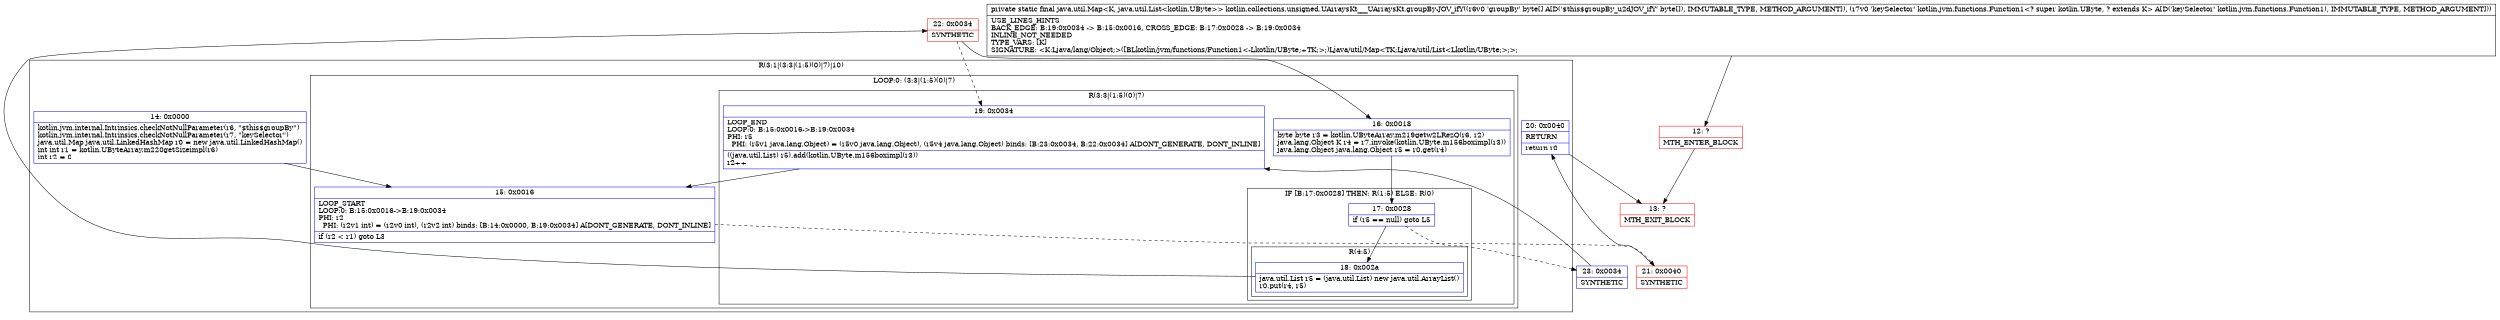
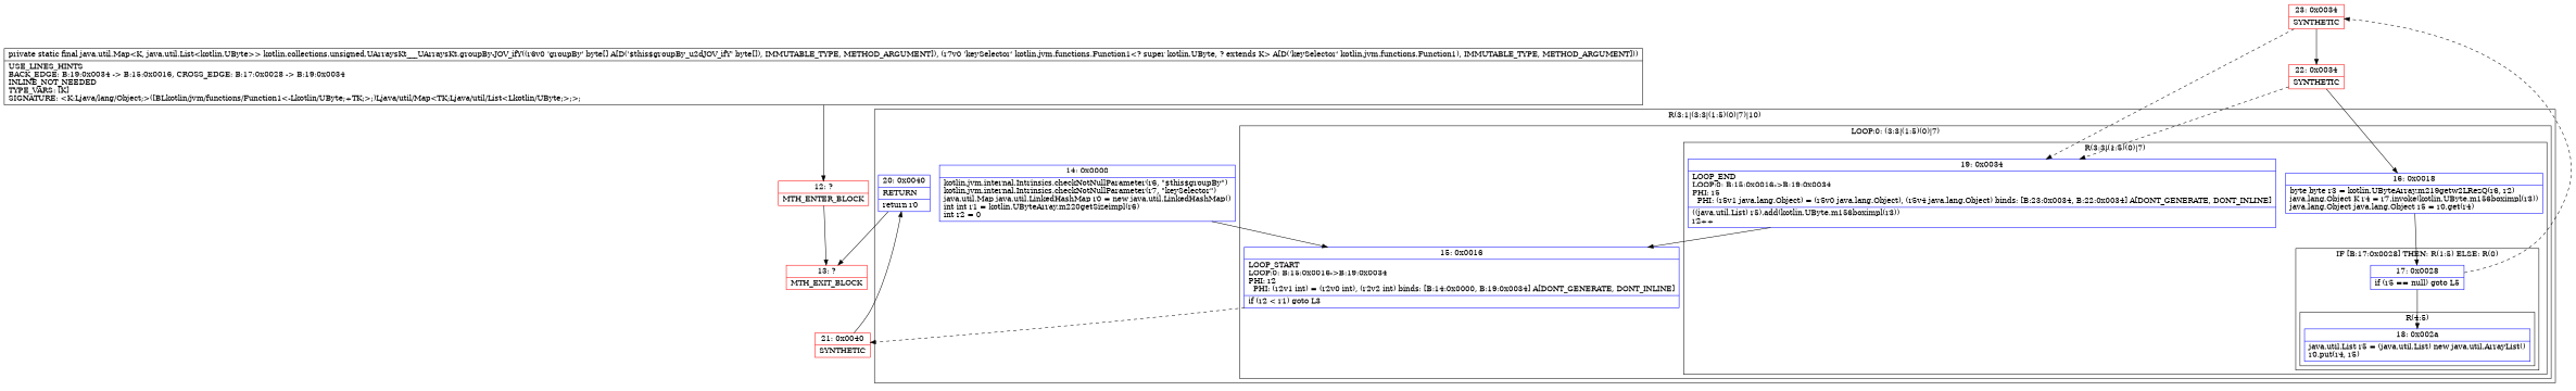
  digraph {
    node [color=blue shape=record]
    n1 [label="{18\:\ 0x002a|java.util.List r5 = (java.util.List) new java.util.ArrayList()\lr0.put(r4, r5)\l}"]
    n2 [label="{17\:\ 0x0028|if (r5 == null) goto L5\l}"]
    n3 [label="{16\:\ 0x0018|byte byte r3 = kotlin.UByteArray.m219getw2LRezQ(r6, r2)\ljava.lang.Object K r4 = r7.invoke(kotlin.UByte.m156boximpl(r3))\ljava.lang.Object java.lang.Object r5 = r0.get(r4)\l}"]
    n4 [label="{19\:\ 0x0034|LOOP_END\lLOOP:0: B:15:0x0016\-\>B:19:0x0034\lPHI: r5 \l  PHI: (r5v1 java.lang.Object) = (r5v0 java.lang.Object), (r5v4 java.lang.Object) binds: [B:23:0x0034, B:22:0x0034] A[DONT_GENERATE, DONT_INLINE]\l|((java.util.List) r5).add(kotlin.UByte.m156boximpl(r3))\lr2++\l}"]
    n5 [label="{15\:\ 0x0016|LOOP_START\lLOOP:0: B:15:0x0016\-\>B:19:0x0034\lPHI: r2 \l  PHI: (r2v1 int) = (r2v0 int), (r2v2 int) binds: [B:14:0x0000, B:19:0x0034] A[DONT_GENERATE, DONT_INLINE]\l|if (r2 \< r1) goto L3\l}"]
    n6 [label="{14\:\ 0x0000|kotlin.jvm.internal.Intrinsics.checkNotNullParameter(r6, \"$this$groupBy\")\lkotlin.jvm.internal.Intrinsics.checkNotNullParameter(r7, \"keySelector\")\ljava.util.Map java.util.LinkedHashMap r0 = new java.util.LinkedHashMap()\lint int r1 = kotlin.UByteArray.m220getSizeimpl(r6)\lint r2 = 0\l}"]
    n7 [label="{20\:\ 0x0040|RETURN\l|return r0\l}"]
    n8 [color=red label="{22\:\ 0x0034|SYNTHETIC\l}"]
-   n9 [label="{23\:\ 0x0034|SYNTHETIC\l}"]
+   n9 [color=red label="{23\:\ 0x0034|SYNTHETIC\l}"]
    n10 [color=red label="{21\:\ 0x0040|SYNTHETIC\l}"]
    n11 [color=red label="{13\:\ ?|MTH_EXIT_BLOCK\l}"]
    n12 [color=red label="{12\:\ ?|MTH_ENTER_BLOCK\l}"]
    n13 [label="{private static final java.util.Map\<K, java.util.List\<kotlin.UByte\>\> kotlin.collections.unsigned.UArraysKt___UArraysKt.groupBy\-JOV_ifY((r6v0 'groupBy' byte[] A[D('$this$groupBy_u2dJOV_ifY' byte[]), IMMUTABLE_TYPE, METHOD_ARGUMENT]), (r7v0 'keySelector' kotlin.jvm.functions.Function1\<? super kotlin.UByte, ? extends K\> A[D('keySelector' kotlin.jvm.functions.Function1), IMMUTABLE_TYPE, METHOD_ARGUMENT]))  | USE_LINES_HINTS\lBACK_EDGE: B:19:0x0034 \-\> B:15:0x0016, CROSS_EDGE: B:17:0x0028 \-\> B:19:0x0034\lINLINE_NOT_NEEDED\lTYPE_VARS: [K]\lSIGNATURE: \<K:Ljava\/lang\/Object;\>([BLkotlin\/jvm\/functions\/Function1\<\-Lkotlin\/UByte;+TK;\>;)Ljava\/util\/Map\<TK;Ljava\/util\/List\<Lkotlin\/UByte;\>;\>;\l}" color=""]
    subgraph cluster_1 {
      label="R(3:1|(3:3|(1:5)(0)|7)|10)"
      n6
      n7
      subgraph cluster_2 {
        label="LOOP:0: (3:3|(1:5)(0)|7)"
        n5
        subgraph cluster_3 {
          label="R(3:3|(1:5)(0)|7)"
          n3
          n4
          subgraph cluster_4 {
            label="IF [B:17:0x0028] THEN: R(1:5) ELSE: R(0)"
            n2
            subgraph cluster_5 {
              label="R(4:5)"
              n1
            }
            subgraph cluster_6 {
              label="R(0)"
            }
          }
        }
      }
    }
-   n1 -> n8
+   n9 -> n8
    n2 -> n1
    n2 -> n9 [style=dashed]
    n3 -> n2
    n4 -> n5
    n5 -> n10 [style=dashed]
    n6 -> n5
    n7 -> n11
    n8 -> n3
    n8 -> n4 [style=dashed]
-   n9 -> n4
+   n9 -> n4 [style=dashed]
    n10 -> n7
    n12 -> n11
    n13 -> n12
  }
